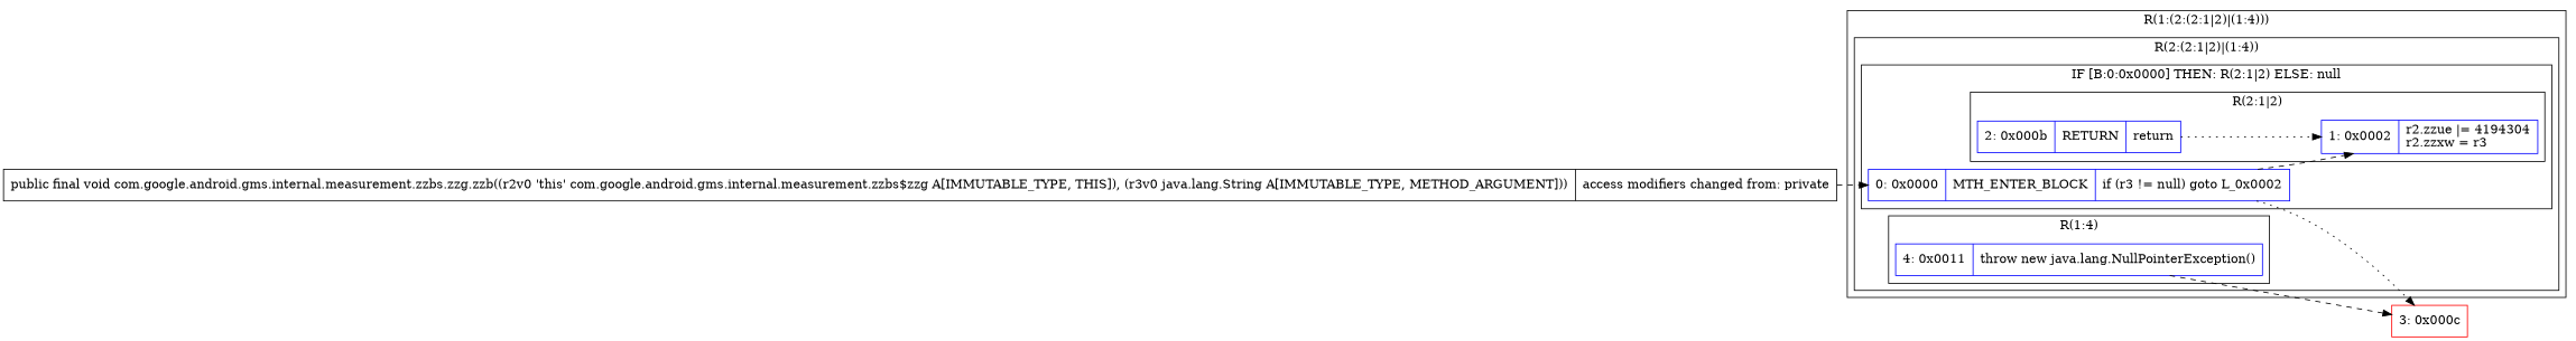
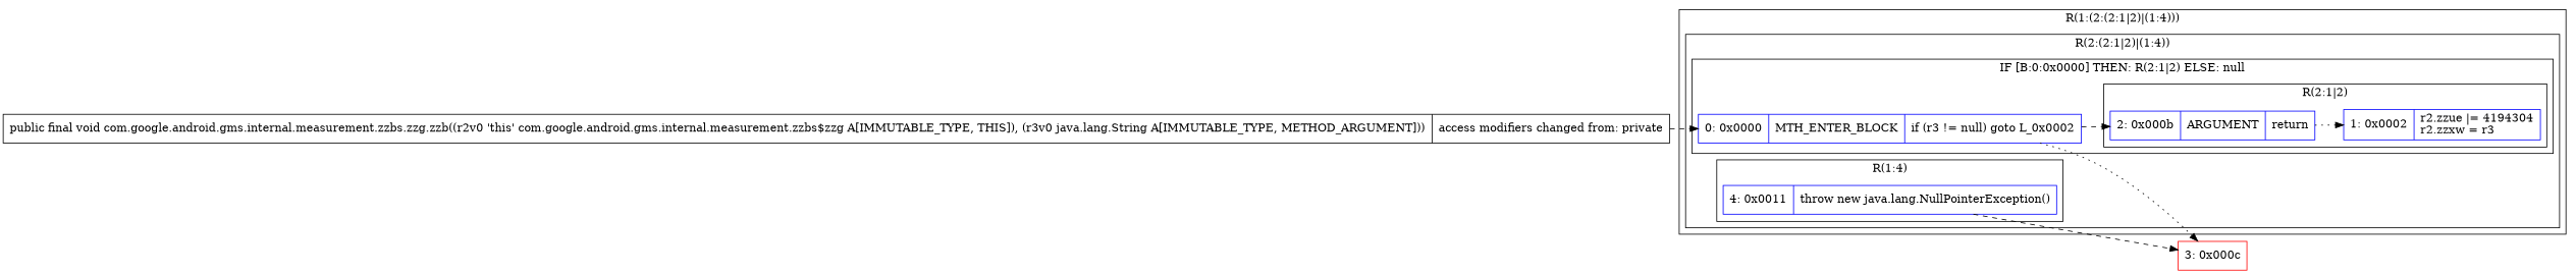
  digraph {
    rankdir=LR
    node [color=blue shape=record]
    edge [style=dashed]
    n1 [label="{1\:\ 0x0002|r2.zzue \|= 4194304\lr2.zzxw = r3\l}"]
-   n2 [label="{2\:\ 0x000b|RETURN\l|return\l}"]
+   n2 [label="{2\:\ 0x000b|ARGUMENT\l|return\l}"]
    n3 [label="{0\:\ 0x0000|MTH_ENTER_BLOCK\l|if (r3 != null) goto L_0x0002\l}"]
    n4 [label="{4\:\ 0x0011|throw new java.lang.NullPointerException()\l}"]
    n5 [color=red label="{3\:\ 0x000c}"]
    n6 [label="{public final void com.google.android.gms.internal.measurement.zzbs.zzg.zzb((r2v0 'this' com.google.android.gms.internal.measurement.zzbs$zzg A[IMMUTABLE_TYPE, THIS]), (r3v0 java.lang.String A[IMMUTABLE_TYPE, METHOD_ARGUMENT]))  | access modifiers changed from: private\l}" color=""]
    subgraph cluster_1 {
      label="R(1:(2:(2:1|2)|(1:4)))"
      subgraph cluster_2 {
        label="R(2:(2:1|2)|(1:4))"
        subgraph cluster_3 {
          label="IF [B:0:0x0000] THEN: R(2:1|2) ELSE: null"
          n3
          subgraph cluster_4 {
            label="R(2:1|2)"
            n1
            n2
          }
        }
        subgraph cluster_5 {
          label="R(1:4)"
          n4
        }
      }
    }
    n2 -> n1 [style=dotted]
-   n3 -> n1
+   n3 -> n2
    n3 -> n5 [style=dotted]
    n4 -> n5
    n6 -> n3
  }
